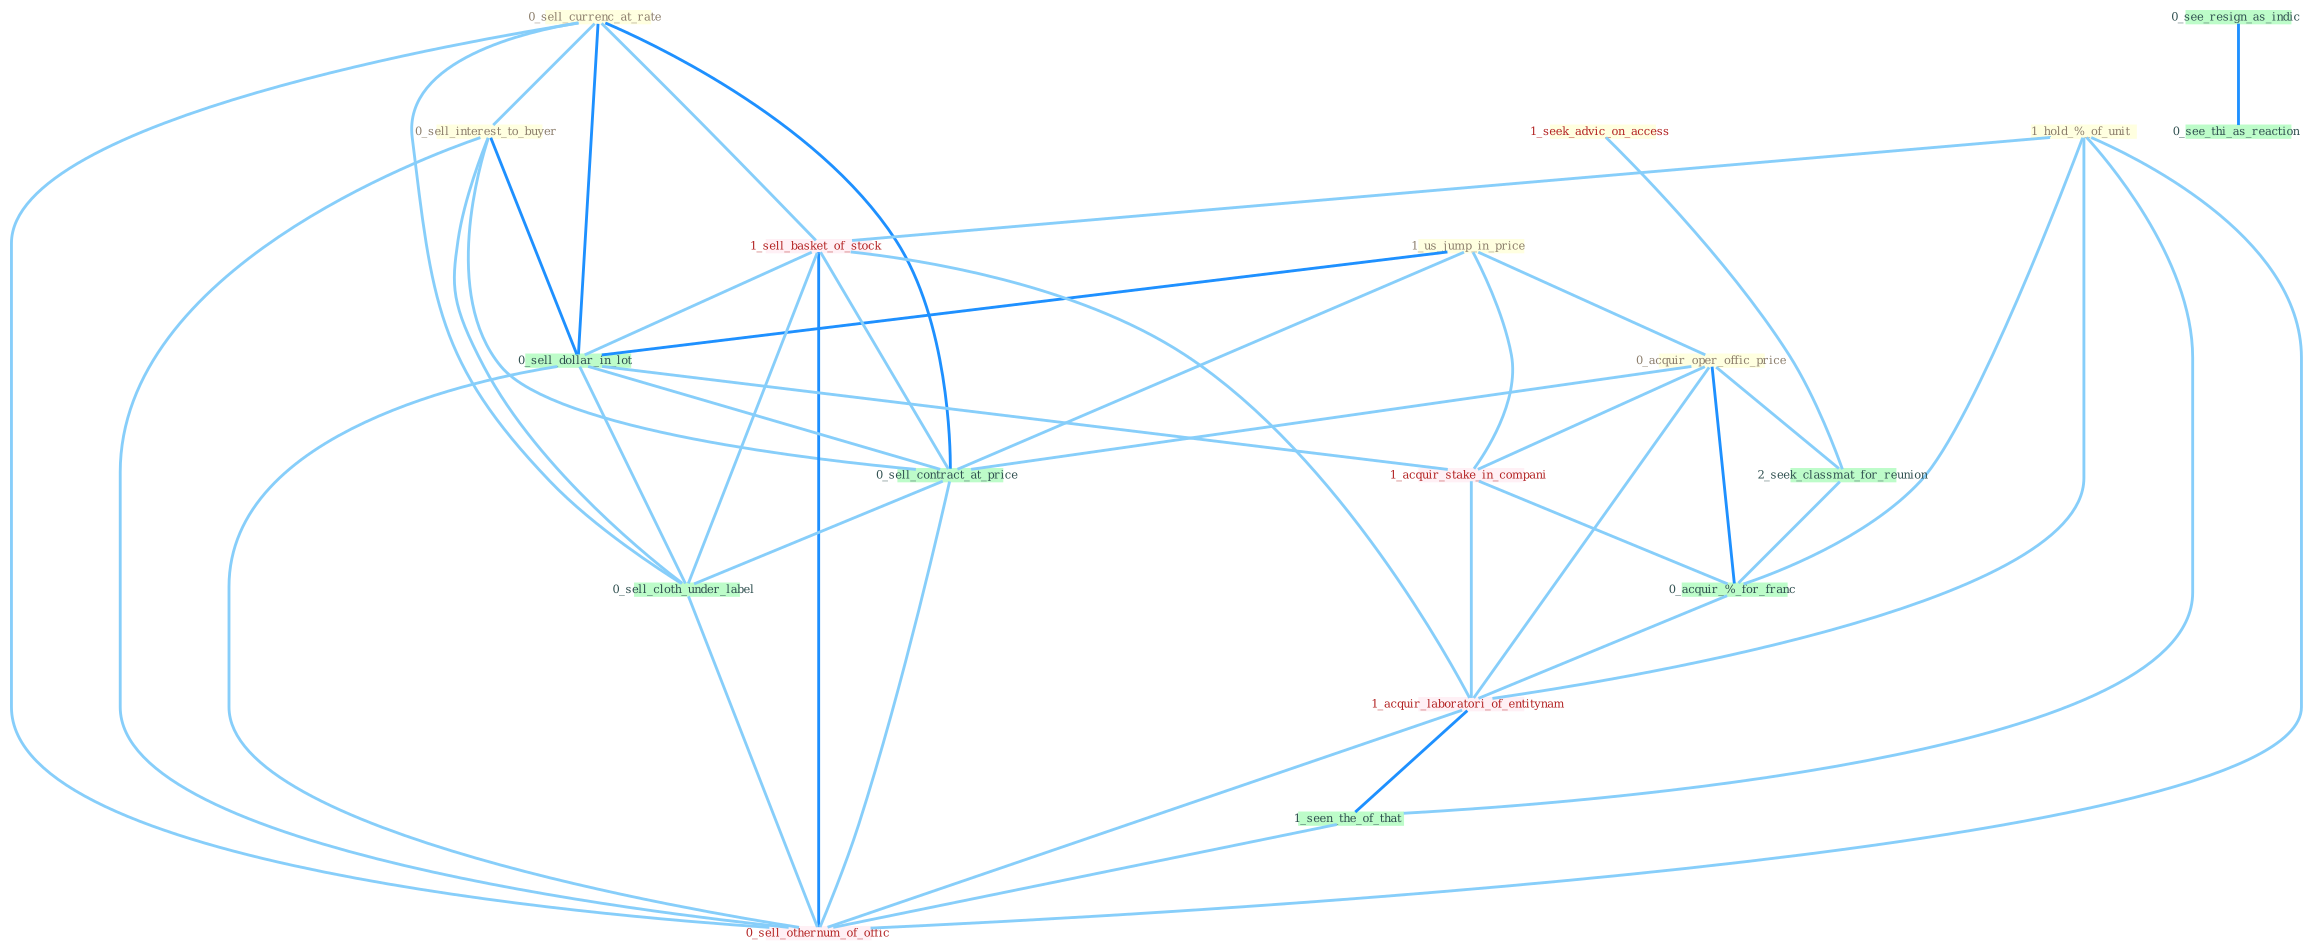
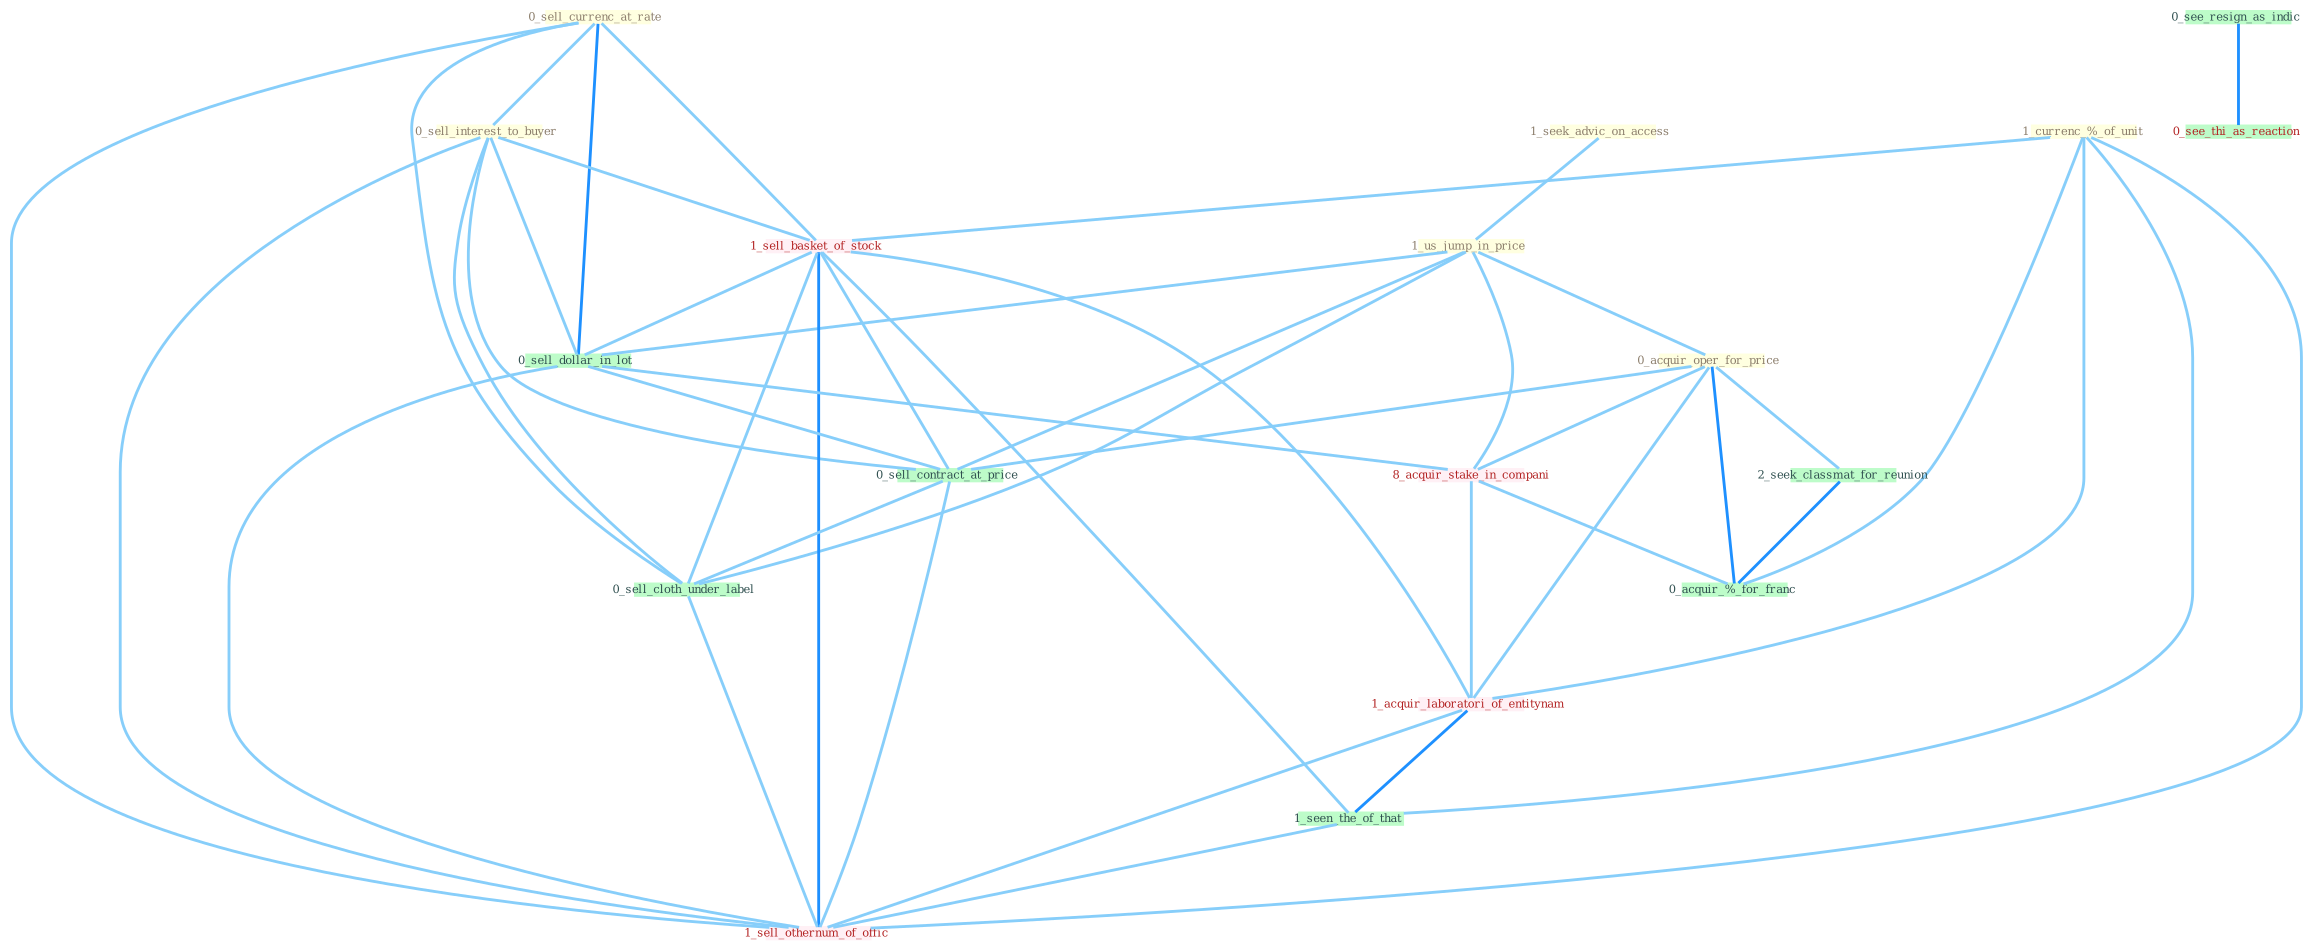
  graph {
    node [color="#BDFCC9" fixedsize=true fontcolor="#2f4f4f" fontsize=4 shape=polygon style=filled]
    edge [color="#87cefa" w=1]
    "1_us_jump_in_price " [color="#ffffe0" fontcolor="#8b7d6b" height=.06 width=.5]
    "0_sell_currenc_at_rate " [color="#ffffe0" fontcolor="#8b7d6b" height=.06 width=.5]
    "0_sell_interest_to_buyer " [color="#ffffe0" fontcolor="#8b7d6b" height=.06 width=.5]
-   "1_hold_%_of_unit " [color="#ffffe0" fontcolor="#8b7d6b" height=.06 width=.5]
-   "1_seek_advic_on_access " [color="#ffffe0" fontcolor="#b22222" height=.06 width=.5]
-   "0_acquir_oper_for_price " [color="#ffffe0" fontcolor="#8b7d6b" height=.06 width=.5 label="0_acquir_oper_offic_price"]
+   "1_hold_%_of_unit " [color="#ffffe0" fontcolor="#8b7d6b" height=.06 width=.5 label="1_currenc_%_of_unit"]
+   "1_seek_advic_on_access " [color="#ffffe0" fontcolor="#8b7d6b" height=.06 width=.5]
+   "0_acquir_oper_for_price " [color="#ffffe0" fontcolor="#8b7d6b" height=.06 width=.5]
    "1_sell_basket_of_stock " [color="#fff0f5" fontcolor="#b22222" height=.06 width=.5]
-   "1_acquir_stake_in_compani " [color="#fff0f5" fontcolor="#b22222" height=.06 width=.5]
+   "1_acquir_stake_in_compani " [color="#fff0f5" fontcolor="#b22222" height=.06 width=.5 label="8_acquir_stake_in_compani"]
    "1_acquir_laboratori_of_entitynam " [color="#fff0f5" fontcolor="#b22222" height=.06 width=.5]
-   "1_sell_othernum_of_offic " [color="#fff0f5" fontcolor="#b22222" height=.06 width=.5 label="0_sell_othernum_of_offic"]
+   "1_sell_othernum_of_offic " [color="#fff0f5" fontcolor="#b22222" height=.06 width=.5]
    "0_sell_dollar_in_lot " [height=.06 width=.5]
    "0_sell_contract_at_price " [height=.06 width=.5]
    "0_sell_cloth_under_label " [height=.06 width=.5]
    "0_acquir_%_for_franc " [height=.06 width=.5]
    "1_seen_the_of_that " [height=.06 width=.5]
    n16 [height=.06 label="2_seek_classmat_for_reunion" width=.5]
    "0_see_resign_as_indic " [height=.06 width=.5]
-   "0_see_thi_as_reaction " [height=.06 width=.5]
+   "0_see_thi_as_reaction " [fontcolor="#b22222" height=.06 width=.5]
    subgraph sub_1 {
      "1_us_jump_in_price "
      "0_sell_currenc_at_rate "
      "0_sell_interest_to_buyer "
      "1_hold_%_of_unit "
      "1_seek_advic_on_access "
      "0_acquir_oper_for_price "
    }
    subgraph sub_2 {
      "1_sell_basket_of_stock "
      "1_acquir_stake_in_compani "
      "1_acquir_laboratori_of_entitynam "
      "1_sell_othernum_of_offic "
    }
    "1_us_jump_in_price " -- "0_acquir_oper_for_price "
    "1_us_jump_in_price " -- "1_acquir_stake_in_compani "
-   "1_us_jump_in_price " -- "0_sell_dollar_in_lot " [color="#1e90ff"]
+   "1_us_jump_in_price " -- "0_sell_dollar_in_lot "
    "1_us_jump_in_price " -- "0_sell_contract_at_price "
    "0_sell_currenc_at_rate " -- "0_sell_interest_to_buyer "
    "0_sell_currenc_at_rate " -- "1_sell_basket_of_stock "
    "0_sell_currenc_at_rate " -- "1_sell_othernum_of_offic "
    "0_sell_currenc_at_rate " -- "0_sell_dollar_in_lot " [color="#1e90ff"]
-   "0_sell_currenc_at_rate " -- "0_sell_contract_at_price " [color="#1e90ff" w=2]
    "0_sell_currenc_at_rate " -- "0_sell_cloth_under_label "
+   "0_sell_interest_to_buyer " -- "1_sell_basket_of_stock "
    "0_sell_interest_to_buyer " -- "1_sell_othernum_of_offic "
-   "0_sell_interest_to_buyer " -- "0_sell_dollar_in_lot " [color="#1e90ff"]
+   "0_sell_interest_to_buyer " -- "0_sell_dollar_in_lot "
    "0_sell_interest_to_buyer " -- "0_sell_contract_at_price "
    "0_sell_interest_to_buyer " -- "0_sell_cloth_under_label "
    "1_hold_%_of_unit " -- "1_sell_basket_of_stock "
    "1_hold_%_of_unit " -- "1_acquir_laboratori_of_entitynam "
    "1_hold_%_of_unit " -- "1_sell_othernum_of_offic "
    "1_hold_%_of_unit " -- "0_acquir_%_for_franc "
    "1_hold_%_of_unit " -- "1_seen_the_of_that "
-   "1_seek_advic_on_access " -- n16
+   "1_seek_advic_on_access " -- "1_us_jump_in_price "
    "0_acquir_oper_for_price " -- "1_acquir_stake_in_compani "
    "0_acquir_oper_for_price " -- "1_acquir_laboratori_of_entitynam "
    "0_acquir_oper_for_price " -- "0_sell_contract_at_price "
    "0_acquir_oper_for_price " -- "0_acquir_%_for_franc " [color="#1e90ff" w=2]
    "0_acquir_oper_for_price " -- n16
    "1_sell_basket_of_stock " -- "1_acquir_laboratori_of_entitynam "
    "1_sell_basket_of_stock " -- "1_sell_othernum_of_offic " [color="#1e90ff" w=2]
    "1_sell_basket_of_stock " -- "0_sell_dollar_in_lot "
    "1_sell_basket_of_stock " -- "0_sell_contract_at_price "
    "1_sell_basket_of_stock " -- "0_sell_cloth_under_label "
+   "1_sell_basket_of_stock " -- "1_seen_the_of_that "
    "1_acquir_stake_in_compani " -- "1_acquir_laboratori_of_entitynam "
    "1_acquir_stake_in_compani " -- "0_acquir_%_for_franc "
    "1_acquir_laboratori_of_entitynam " -- "1_sell_othernum_of_offic "
    "1_acquir_laboratori_of_entitynam " -- "1_seen_the_of_that " [color="#1e90ff"]
    "0_sell_dollar_in_lot " -- "1_acquir_stake_in_compani "
    "0_sell_dollar_in_lot " -- "1_sell_othernum_of_offic "
    "0_sell_dollar_in_lot " -- "0_sell_contract_at_price "
-   "0_sell_dollar_in_lot " -- "0_sell_cloth_under_label "
+   "1_us_jump_in_price " -- "0_sell_cloth_under_label "
    "0_sell_contract_at_price " -- "1_sell_othernum_of_offic "
    "0_sell_contract_at_price " -- "0_sell_cloth_under_label "
    "0_sell_cloth_under_label " -- "1_sell_othernum_of_offic "
-   "0_acquir_%_for_franc " -- "1_acquir_laboratori_of_entitynam "
    "1_seen_the_of_that " -- "1_sell_othernum_of_offic "
-   n16 -- "0_acquir_%_for_franc "
+   n16 -- "0_acquir_%_for_franc " [color="#1e90ff"]
    "0_see_resign_as_indic " -- "0_see_thi_as_reaction " [color="#1e90ff" w=2]
  }
